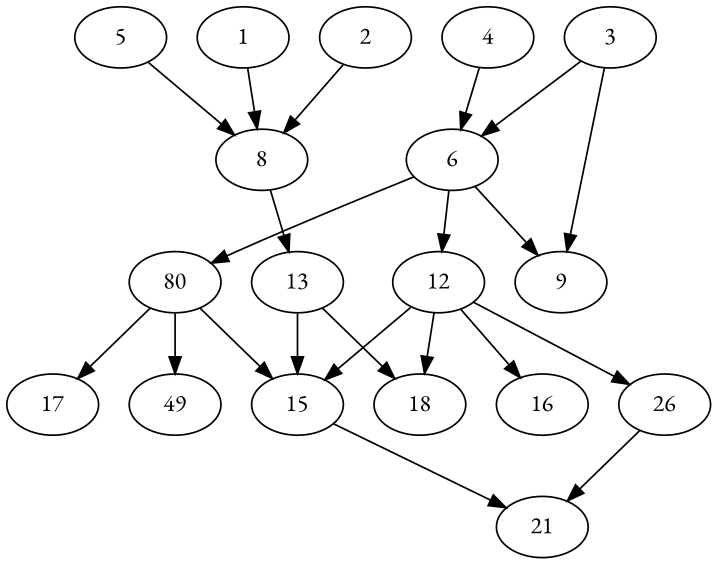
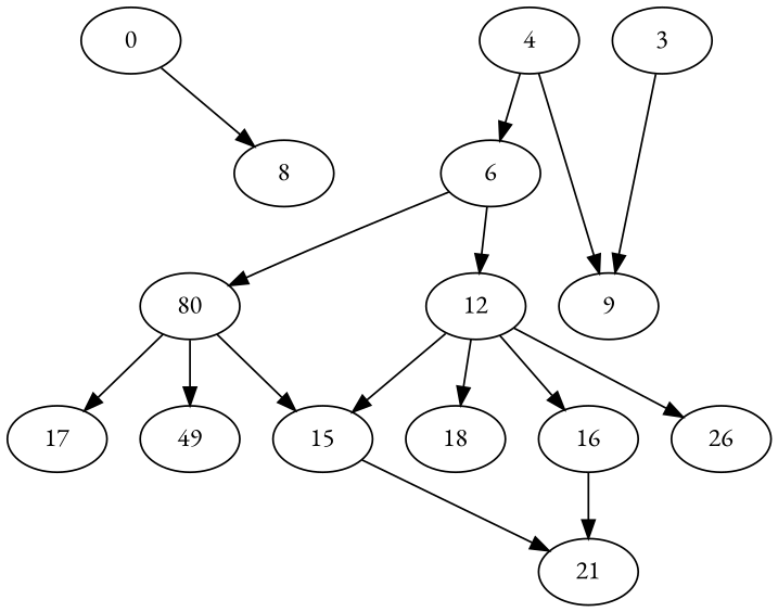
  digraph {
    fontname="EB Garamond"
    node [alpha=0.00 fontname="EB Garamond"]
    edge [fontname="EB Garamond"]
-   1 [expect_size=2187291085360875]
    8 [alpha=0.12 expect_size=483331789911266816]
-   13 [alpha=0.17 expect_size=946128887383755008]
    12 [alpha=0.18 expect_size=1755308883203051520]
    15 [alpha=0.10 expect_size=5313320428792446976]
    16 [alpha=0.06 expect_size=431739481977789376]
    18 [alpha=0.18 expect_size=40865216317128840]
    n8 [alpha=0.19 expect_size=53745490378083544 label=26]
-   2 [alpha=0.01 expect_size=412843740800610112]
    3 [alpha=0.16 expect_size=11459952451788792]
    6 [alpha=0.15 expect_size=1801062579658405632]
    9 [alpha=0.05 expect_size=2761382029221953024]
    n13 [alpha=0.07 expect_size=3158915397652296 label=80]
    17 [expect_size=825622611283980800]
    n15 [alpha=0.07 expect_size=490222780392079680 label=49]
    4 [alpha=0.02 expect_size=10759654431125892]
-   5 [alpha=0.13 expect_size=24358720431283244]
+   5 [alpha=0.13 expect_size=24358720431283244 label=0]
    21 [alpha=0.08 expect_size=789134931904167936000]
-   1 -> 8
-   8 -> 13
-   13 -> 15
-   13 -> 18
    12 -> 15
    12 -> 16
    12 -> 18
    12 -> n8
    15 -> 21
-   n8 -> 21
-   2 -> 8
-   3 -> 6
+   16 -> 21
    3 -> 9
    6 -> 12
    6 -> n13
    n13 -> 15
    n13 -> 17
    n13 -> n15
    4 -> 6
-   6 -> 9
+   4 -> 9
    5 -> 8
  }
